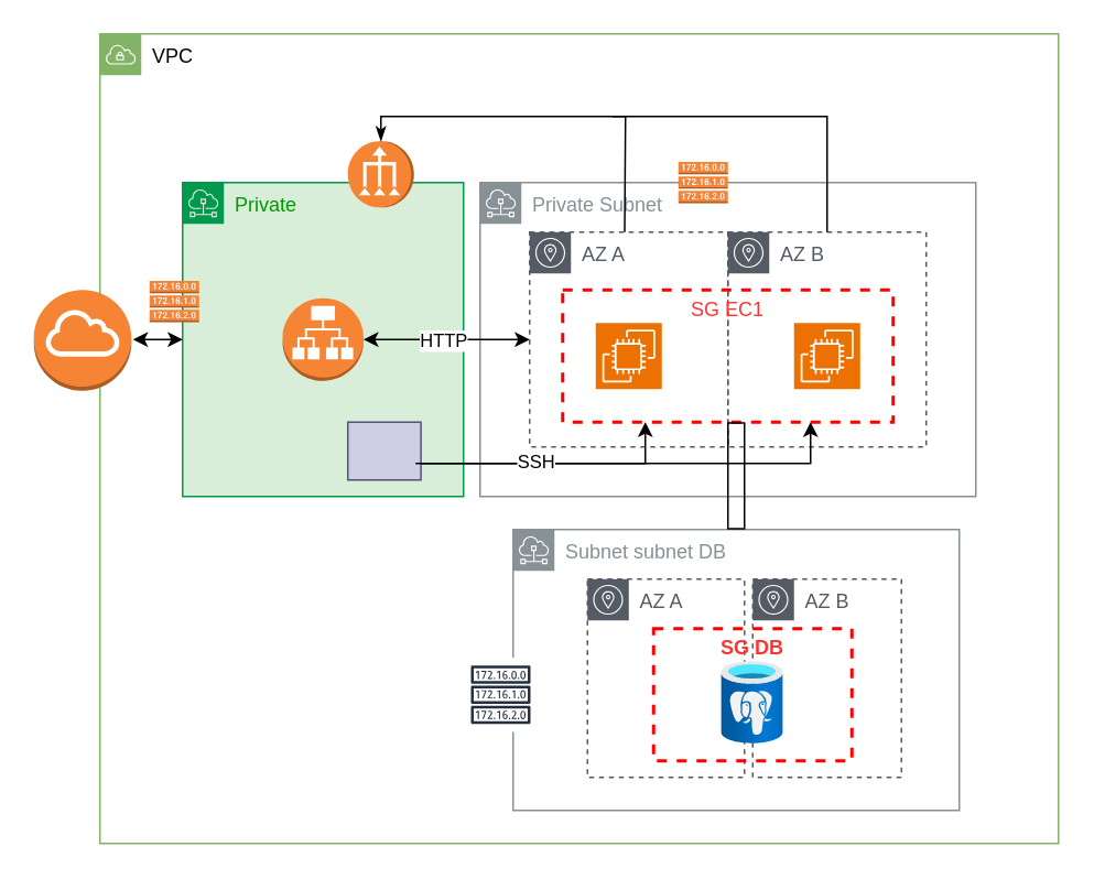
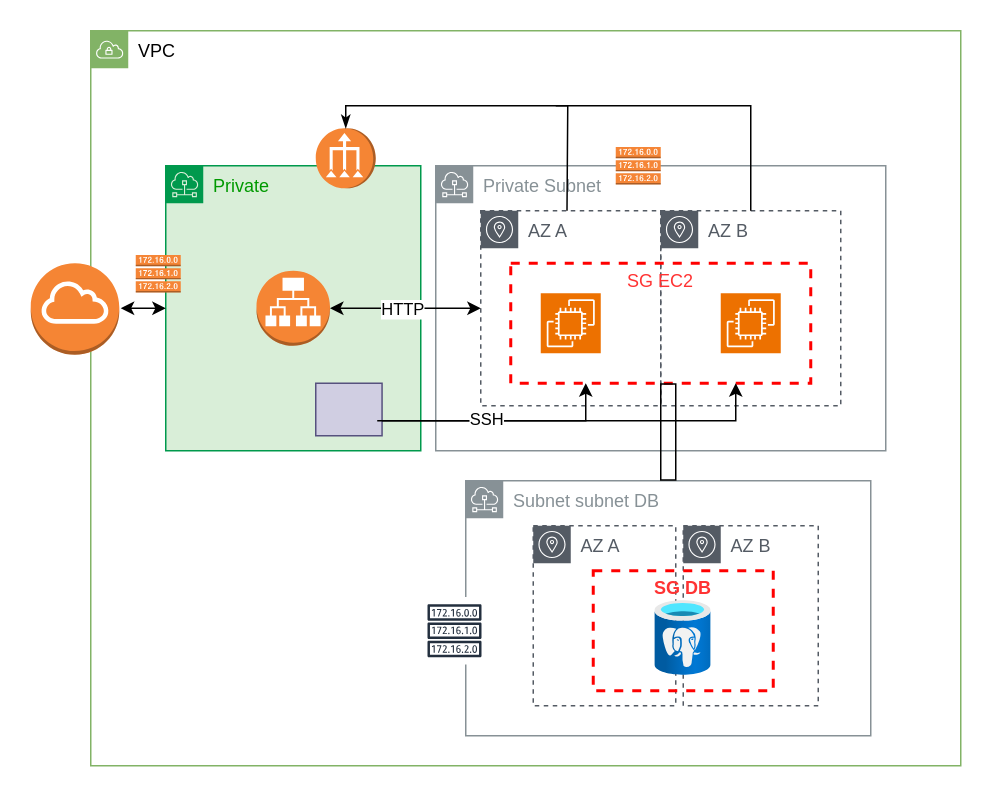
  <mxCell id="0" />
  <mxCell id="1" parent="0" />
  <mxCell id="2" value="VPC" style="sketch=0;outlineConnect=0;html=1;whiteSpace=wrap;fontSize=12;fontStyle=0;shape=mxgraph.aws4.group;grIcon=mxgraph.aws4.group_vpc;strokeColor=#82b366;fillColor=light-dark(#FFFFFF,#112310);verticalAlign=top;align=left;spacingLeft=30;dashed=0;" parent="1" vertex="1"><mxGeometry x="60" y="20" width="580" height="490" as="geometry" /></mxCell>
  <mxCell id="3" value="&lt;font style=&quot;color: light-dark(rgb(0, 153, 0), rgb(237, 237, 237));&quot;&gt;Private&lt;/font&gt;" style="sketch=0;outlineConnect=0;html=1;whiteSpace=wrap;fontSize=12;fontStyle=0;shape=mxgraph.aws4.group;grIcon=mxgraph.aws4.group_subnet;verticalAlign=top;align=left;spacingLeft=30;dashed=0;fillColor=light-dark(#d9eed8, #234322);gradientColor=none;strokeColor=#00994D;" parent="1" vertex="1"><mxGeometry x="110" y="110" width="170" height="190" as="geometry" /></mxCell>
  <mxCell id="4" value="Private Subnet" style="sketch=0;outlineConnect=0;gradientColor=none;html=1;whiteSpace=wrap;fontSize=12;fontStyle=0;shape=mxgraph.aws4.group;grIcon=mxgraph.aws4.group_subnet;strokeColor=#879196;fillColor=none;verticalAlign=top;align=left;spacingLeft=30;fontColor=#879196;dashed=0;" parent="1" vertex="1"><mxGeometry x="290" y="110" width="300" height="190" as="geometry" /></mxCell>
  <mxCell id="5" value="AZ A" style="sketch=0;outlineConnect=0;gradientColor=none;html=1;whiteSpace=wrap;fontSize=12;fontStyle=0;shape=mxgraph.aws4.group;grIcon=mxgraph.aws4.group_availability_zone;strokeColor=#545B64;fillColor=none;verticalAlign=top;align=left;spacingLeft=30;fontColor=#545B64;dashed=1;" parent="1" vertex="1"><mxGeometry x="320" y="140" width="120" height="130" as="geometry" /></mxCell>
  <mxCell id="6" value="AZ B" style="sketch=0;outlineConnect=0;gradientColor=none;html=1;whiteSpace=wrap;fontSize=12;fontStyle=0;shape=mxgraph.aws4.group;grIcon=mxgraph.aws4.group_availability_zone;strokeColor=#545B64;fillColor=none;verticalAlign=top;align=left;spacingLeft=30;fontColor=#545B64;dashed=1;" parent="1" vertex="1"><mxGeometry x="440" y="140" width="120" height="130" as="geometry" /></mxCell>
  <mxCell id="7" value="" style="outlineConnect=0;dashed=0;verticalLabelPosition=bottom;verticalAlign=top;align=center;html=1;shape=mxgraph.aws3.internet_gateway;fillColor=#F58534;gradientColor=none;" parent="1" vertex="1"><mxGeometry x="20" y="175" width="59" height="61" as="geometry" /></mxCell>
  <mxCell id="8" value="" style="sketch=0;points=[[0,0,0],[0.25,0,0],[0.5,0,0],[0.75,0,0],[1,0,0],[0,1,0],[0.25,1,0],[0.5,1,0],[0.75,1,0],[1,1,0],[0,0.25,0],[0,0.5,0],[0,0.75,0],[1,0.25,0],[1,0.5,0],[1,0.75,0]];outlineConnect=0;fontColor=#232F3E;fillColor=#ED7100;strokeColor=#ffffff;dashed=0;verticalLabelPosition=bottom;verticalAlign=top;align=center;html=1;fontSize=12;fontStyle=0;aspect=fixed;shape=mxgraph.aws4.resourceIcon;resIcon=mxgraph.aws4.ec2;" parent="1" vertex="1"><mxGeometry x="360" y="195" width="40" height="40" as="geometry" /></mxCell>
  <mxCell id="9" value="" style="outlineConnect=0;dashed=0;verticalLabelPosition=bottom;verticalAlign=top;align=center;html=1;shape=mxgraph.aws3.route_table;fillColor=#F58536;gradientColor=none;direction=south;rotation=-90;" parent="1" vertex="1"><mxGeometry x="412.5" y="95" width="25" height="30" as="geometry" /></mxCell>
  <mxCell id="10" value="" style="points=[];aspect=fixed;html=1;align=center;shadow=0;dashed=0;fillColor=#d0cee2;strokeColor=#56517e;shape=mxgraph.alibaba_cloud.bastionhost;" parent="1" vertex="1"><mxGeometry x="210" y="255" width="44.21" height="35" as="geometry" /></mxCell>
  <mxCell id="11" value="" style="rounded=0;orthogonalLoop=1;jettySize=auto;html=1;startArrow=classic;startFill=1;" edge="1" parent="1" source="13" target="5"><mxGeometry relative="1" as="geometry" /></mxCell>
  <mxCell id="12" value="HTTP" style="edgeLabel;html=1;align=center;verticalAlign=middle;resizable=0;points=[];" vertex="1" connectable="0" parent="11"><mxGeometry x="-0.319" y="1" relative="1" as="geometry"><mxPoint x="14" y="1" as="offset" /></mxGeometry></mxCell>
  <mxCell id="13" value="" style="outlineConnect=0;dashed=0;verticalLabelPosition=bottom;verticalAlign=top;align=center;html=1;shape=mxgraph.aws3.application_load_balancer;fillColor=#F58534;gradientColor=none;" parent="1" vertex="1"><mxGeometry x="170.5" y="180" width="49" height="50" as="geometry" /></mxCell>
  <mxCell id="14" value="" style="sketch=0;points=[[0,0,0],[0.25,0,0],[0.5,0,0],[0.75,0,0],[1,0,0],[0,1,0],[0.25,1,0],[0.5,1,0],[0.75,1,0],[1,1,0],[0,0.25,0],[0,0.5,0],[0,0.75,0],[1,0.25,0],[1,0.5,0],[1,0.75,0]];outlineConnect=0;fontColor=#232F3E;fillColor=#ED7100;strokeColor=#ffffff;dashed=0;verticalLabelPosition=bottom;verticalAlign=top;align=center;html=1;fontSize=12;fontStyle=0;aspect=fixed;shape=mxgraph.aws4.resourceIcon;resIcon=mxgraph.aws4.ec2;" parent="1" vertex="1"><mxGeometry x="480" y="195" width="40" height="40" as="geometry" /></mxCell>
- <mxCell id="15" value="&lt;font style=&quot;color: rgb(255, 51, 51);&quot;&gt;SG EC1&lt;/font&gt;" style="fontStyle=0;verticalAlign=top;align=center;spacingTop=-2;fillColor=none;rounded=0;whiteSpace=wrap;html=1;strokeColor=#FF0000;strokeWidth=2;dashed=1;container=1;collapsible=0;expand=0;recursiveResize=0;" parent="1" vertex="1"><mxGeometry x="340" y="175" width="200" height="80" as="geometry" /></mxCell>
+ <mxCell id="15" value="&lt;font style=&quot;color: rgb(255, 51, 51);&quot;&gt;SG EC2&lt;/font&gt;" style="fontStyle=0;verticalAlign=top;align=center;spacingTop=-2;fillColor=none;rounded=0;whiteSpace=wrap;html=1;strokeColor=#FF0000;strokeWidth=2;dashed=1;container=1;collapsible=0;expand=0;recursiveResize=0;" parent="1" vertex="1"><mxGeometry x="340" y="175" width="200" height="80" as="geometry" /></mxCell>
  <mxCell id="16" value="" style="outlineConnect=0;dashed=0;verticalLabelPosition=bottom;verticalAlign=top;align=center;html=1;shape=mxgraph.aws3.vpc_nat_gateway;fillColor=#F58534;gradientColor=none;rotation=-90;" parent="1" vertex="1"><mxGeometry x="210" y="85" width="40" height="40" as="geometry" /></mxCell>
  <mxCell id="17" value="" style="outlineConnect=0;dashed=0;verticalLabelPosition=bottom;verticalAlign=top;align=center;html=1;shape=mxgraph.aws3.route_table;fillColor=#F58536;gradientColor=none;" parent="1" vertex="1"><mxGeometry x="90" y="169.5" width="30" height="25" as="geometry" /></mxCell>
  <mxCell id="18" value="Subnet subnet DB" style="sketch=0;outlineConnect=0;gradientColor=none;html=1;whiteSpace=wrap;fontSize=12;fontStyle=0;shape=mxgraph.aws4.group;grIcon=mxgraph.aws4.group_subnet;strokeColor=#879196;fillColor=none;verticalAlign=top;align=left;spacingLeft=30;fontColor=#879196;dashed=0;" vertex="1" parent="1"><mxGeometry x="310" y="320" width="270" height="170" as="geometry" /></mxCell>
  <mxCell id="19" value="AZ A" style="sketch=0;outlineConnect=0;gradientColor=none;html=1;whiteSpace=wrap;fontSize=12;fontStyle=0;shape=mxgraph.aws4.group;grIcon=mxgraph.aws4.group_availability_zone;strokeColor=#545B64;fillColor=none;verticalAlign=top;align=left;spacingLeft=30;fontColor=#545B64;dashed=1;" vertex="1" parent="1"><mxGeometry x="355" y="350" width="95" height="120" as="geometry" /></mxCell>
  <mxCell id="20" value="AZ B" style="sketch=0;outlineConnect=0;gradientColor=none;html=1;whiteSpace=wrap;fontSize=12;fontStyle=0;shape=mxgraph.aws4.group;grIcon=mxgraph.aws4.group_availability_zone;strokeColor=#545B64;fillColor=none;verticalAlign=top;align=left;spacingLeft=30;fontColor=#545B64;dashed=1;" vertex="1" parent="1"><mxGeometry x="455" y="350" width="90" height="120" as="geometry" /></mxCell>
  <mxCell id="21" value="" style="sketch=0;outlineConnect=0;fontColor=#232F3E;gradientColor=none;strokeColor=#232F3E;fillColor=#ffffff;dashed=0;verticalLabelPosition=bottom;verticalAlign=top;align=center;html=1;fontSize=12;fontStyle=0;aspect=fixed;shape=mxgraph.aws4.resourceIcon;resIcon=mxgraph.aws4.route_table;" vertex="1" parent="1"><mxGeometry x="280" y="397.5" width="45" height="45" as="geometry" /></mxCell>
  <mxCell id="22" value="&lt;font style=&quot;color: rgb(255, 51, 51);&quot;&gt;&lt;b&gt;SG DB&lt;/b&gt;&lt;/font&gt;" style="fontStyle=0;verticalAlign=top;align=center;spacingTop=-2;fillColor=none;rounded=0;whiteSpace=wrap;html=1;strokeColor=#FF0000;strokeWidth=2;dashed=1;container=1;collapsible=0;expand=0;recursiveResize=0;" vertex="1" parent="1"><mxGeometry x="395" y="380" width="120" height="80" as="geometry" /></mxCell>
  <mxCell id="23" value="" style="image;aspect=fixed;html=1;points=[];align=center;fontSize=12;image=img/lib/azure2/databases/Azure_Database_PostgreSQL_Server.svg;" vertex="1" parent="22"><mxGeometry x="41.25" y="20" width="37.5" height="50" as="geometry" /></mxCell>
  <mxCell id="24" value="" style="endArrow=classicThin;startArrow=none;html=1;rounded=0;entryX=1;entryY=0.5;entryDx=0;entryDy=0;entryPerimeter=0;endFill=1;startFill=0;" edge="1" parent="1" target="16"><mxGeometry width="50" height="50" relative="1" as="geometry"><mxPoint x="377.5" y="140" as="sourcePoint" /><mxPoint x="427.5" y="90" as="targetPoint" /><Array as="points"><mxPoint x="378" y="70" /><mxPoint x="230" y="70" /></Array></mxGeometry></mxCell>
  <mxCell id="25" value="" style="endArrow=none;html=1;rounded=0;endFill=0;" edge="1" parent="1" source="6"><mxGeometry width="50" height="50" relative="1" as="geometry"><mxPoint x="330" y="-20" as="sourcePoint" /><mxPoint x="370" y="70" as="targetPoint" /><Array as="points"><mxPoint x="500" y="70" /></Array></mxGeometry></mxCell>
  <mxCell id="26" value="" style="endArrow=classic;html=1;rounded=0;entryX=0.25;entryY=1;entryDx=0;entryDy=0;" edge="1" parent="1" target="15"><mxGeometry width="50" height="50" relative="1" as="geometry"><mxPoint x="254.21" y="280" as="sourcePoint" /><mxPoint x="304.21" y="230" as="targetPoint" /><Array as="points"><mxPoint x="390" y="280" /></Array></mxGeometry></mxCell>
  <mxCell id="27" value="" style="endArrow=classic;html=1;rounded=0;exitX=0.927;exitY=0.714;exitDx=0;exitDy=0;exitPerimeter=0;entryX=0.75;entryY=1;entryDx=0;entryDy=0;" edge="1" parent="1" source="10" target="15"><mxGeometry width="50" height="50" relative="1" as="geometry"><mxPoint x="470" y="290" as="sourcePoint" /><mxPoint x="520" y="240" as="targetPoint" /><Array as="points"><mxPoint x="490" y="280" /></Array></mxGeometry></mxCell>
  <mxCell id="28" value="SSH" style="edgeLabel;html=1;align=center;verticalAlign=middle;resizable=0;points=[];" vertex="1" connectable="0" parent="27"><mxGeometry x="-0.447" y="1" relative="1" as="geometry"><mxPoint as="offset" /></mxGeometry></mxCell>
  <mxCell id="29" value="" style="endArrow=classic;startArrow=classic;html=1;rounded=0;" edge="1" parent="1" target="3"><mxGeometry width="50" height="50" relative="1" as="geometry"><mxPoint x="80" y="205" as="sourcePoint" /><mxPoint x="99" y="169.5" as="targetPoint" /></mxGeometry></mxCell>
  <mxCell id="30" value="" style="shape=flexArrow;endArrow=none;html=1;rounded=0;endFill=0;" edge="1" parent="1" source="18"><mxGeometry width="50" height="50" relative="1" as="geometry"><mxPoint x="395" y="305" as="sourcePoint" /><mxPoint x="445" y="255" as="targetPoint" /></mxGeometry></mxCell>
